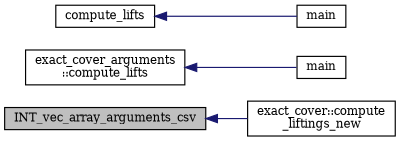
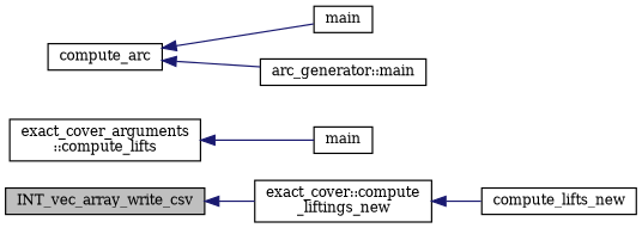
  digraph {
    fontname="DejaVu Serif"
    rankdir=LR
    node [color=black fillcolor=white fontname="DejaVu Serif" fontsize=10 shape=record style=filled]
    edge [color=midnightblue dir=back fontname="DejaVu Serif" fontsize=10 labelfontname=Helvetica labelfontsize=10 style=solid]
-   n1 [fillcolor=grey75 fontcolor=black height=0.2 label=INT_vec_array_arguments_csv width=0.4]
+   n1 [fillcolor=grey75 fontcolor=black height=0.2 label=INT_vec_array_write_csv width=0.4]
    n2 [height=0.2 label="exact_cover::compute\l_liftings_new" width=0.4]
+   n3 [height=0.2 label=compute_lifts_new width=0.4]
    n4 [height=0.2 label="exact_cover_arguments\l::compute_lifts" width=0.4]
    n5 [height=0.2 label=main width=0.4]
-   n6 [height=0.2 label=compute_lifts width=0.4]
+   n6 [height=0.2 label=compute_arc width=0.4]
    n7 [height=0.2 label=main width=0.4]
+   n8 [height=0.2 label="arc_generator::main" width=0.4]
    n1 -> n2
+   n2 -> n3
    n4 -> n5
    n6 -> n7
+   n6 -> n8
  }
